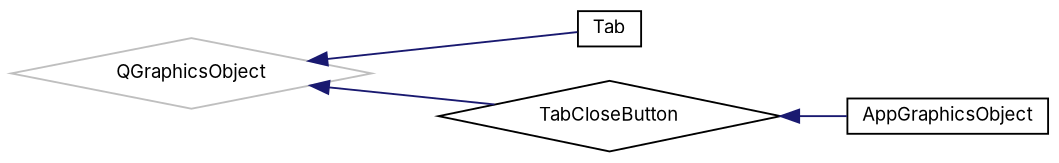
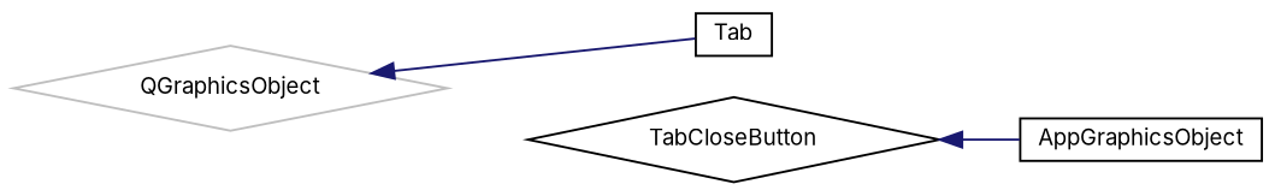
  digraph {
    fontname=Inter
    rankdir=LR
    node [color=black fillcolor=white fontname=Inter fontsize=10 shape=diamond style=filled]
    edge [color=midnightblue dir=back fontname=Inter fontsize=10 labelfontname=Helvetica labelfontsize=10 style=solid]
    n1 [color=grey75 height=0.2 label=QGraphicsObject width=0.4]
    n2 [height=0.2 label=Tab shape=box width=0.4]
    n3 [height=0.2 label=TabCloseButton width=0.4]
    n4 [height=0.2 label=AppGraphicsObject shape=box width=0.4]
    n1 -> n2
-   n1 -> n3
    n3 -> n4
  }
